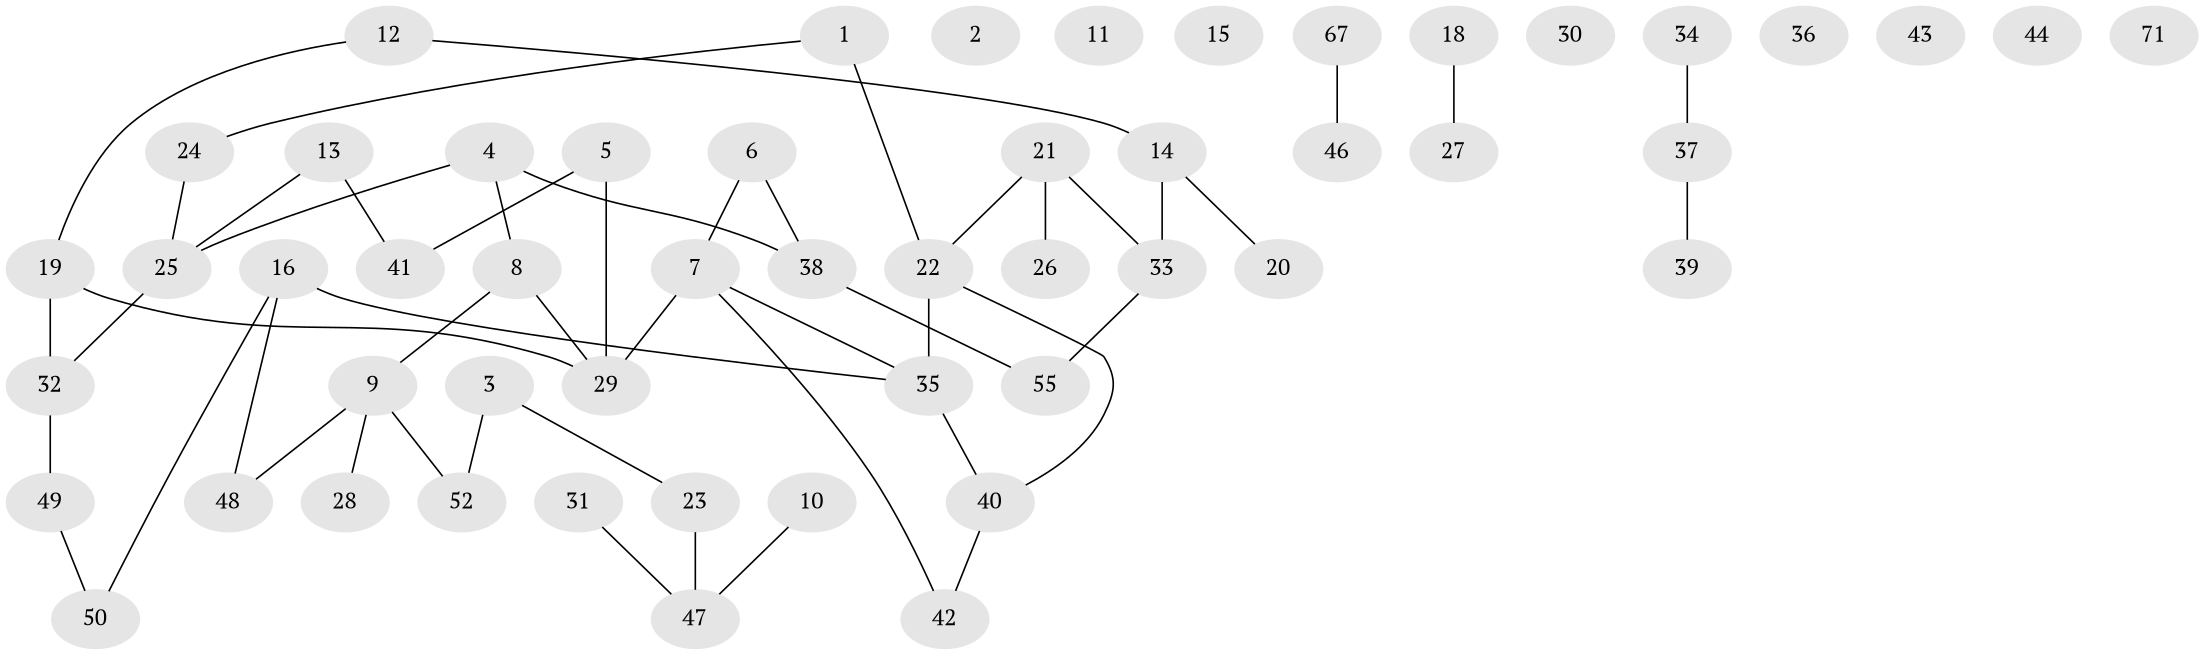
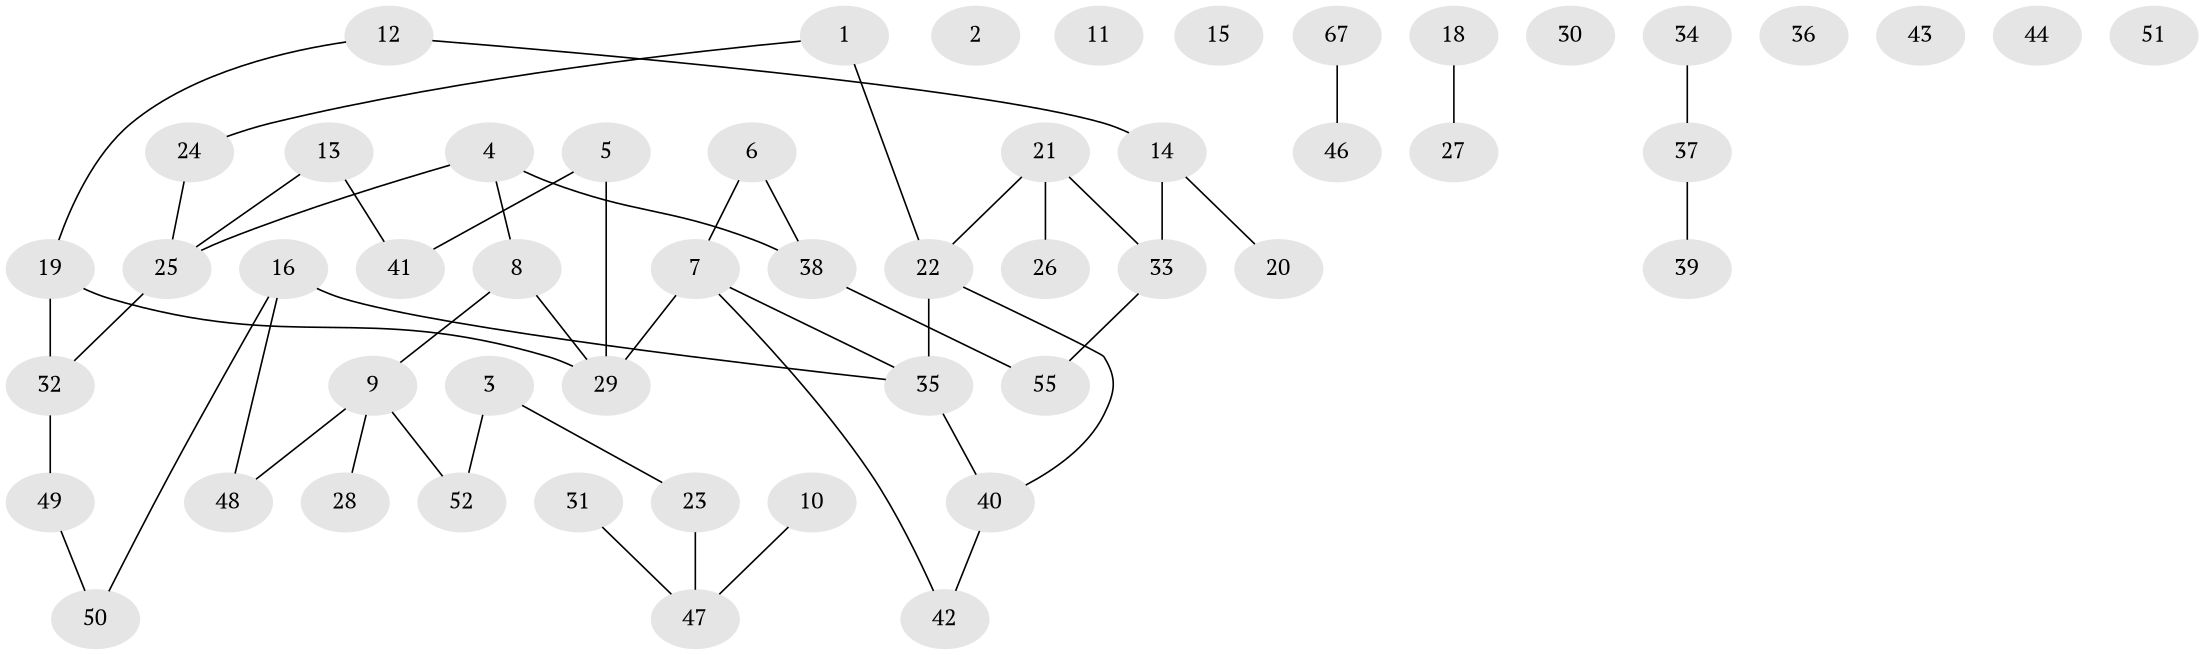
  graph {
    fontname="PT Serif"
    node [color=gray90 fontname="PT Serif" style=filled]
    edge [fontname="PT Serif"]
    1
    22
    24
    35
    40
    25
    2
    3
    23
    52
    47
    4
    8
    38
    29
    9
    32
    n18 [label=55]
    5
    41
    6
    7
    42
    28
    48
    10
    11
    12
    14
    19
    20
    33
    13
    15
    16
    50
    n37 [label=67]
    46
    18
    27
    49
    21
    26
    30
    31
    34
    37
    39
    36
    43
    44
-   51 [label=71]
+   51
    1 -- 22
    1 -- 24
    22 -- 35
    22 -- 40
    24 -- 25
    35 -- 40
    40 -- 42
    25 -- 32
    3 -- 23
    3 -- 52
    23 -- 47
    4 -- 25
    4 -- 8
    4 -- 38
    8 -- 29
    8 -- 9
    38 -- n18
    9 -- 52
    9 -- 28
    9 -- 48
    32 -- 49
    5 -- 29
    5 -- 41
    6 -- 38
    6 -- 7
    7 -- 35
    7 -- 29
    7 -- 42
    10 -- 47
    12 -- 14
    12 -- 19
    14 -- 20
    14 -- 33
    19 -- 29
    19 -- 32
    33 -- n18
    13 -- 25
    13 -- 41
    16 -- 35
    16 -- 48
    16 -- 50
    n37 -- 46
    18 -- 27
    49 -- 50
    21 -- 22
    21 -- 33
    21 -- 26
    31 -- 47
    34 -- 37
    37 -- 39
  }
